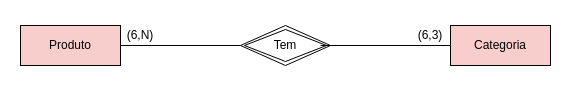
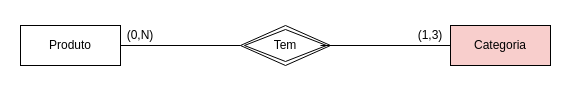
  <mxCell id="0" />
  <mxCell id="1" parent="0" />
- <mxCell id="2" value="Produto" style="whiteSpace=wrap;html=1;align=center;fillColor=#f8cecc;" vertex="1" parent="1"><mxGeometry x="20" y="25" width="100" height="40" as="geometry" /></mxCell>
+ <mxCell id="2" value="Produto" style="whiteSpace=wrap;html=1;align=center;" vertex="1" parent="1"><mxGeometry x="20" y="25" width="100" height="40" as="geometry" /></mxCell>
  <mxCell id="3" value="Categoria" style="whiteSpace=wrap;html=1;align=center;fillColor=#f8cecc;" vertex="1" parent="1"><mxGeometry x="450" y="25" width="100" height="40" as="geometry" /></mxCell>
  <mxCell id="4" value="Tem" style="shape=rhombus;double=1;perimeter=rhombusPerimeter;whiteSpace=wrap;html=1;align=center;" vertex="1" parent="1"><mxGeometry x="240" y="25" width="90" height="40" as="geometry" /></mxCell>
  <mxCell id="5" value="" style="line;strokeWidth=1;rotatable=0;dashed=0;labelPosition=right;align=left;verticalAlign=middle;spacingTop=0;spacingLeft=6;points=[];portConstraint=eastwest;" vertex="1" parent="1"><mxGeometry x="320" y="40" width="130" height="10" as="geometry" /></mxCell>
  <mxCell id="6" value="" style="line;strokeWidth=1;rotatable=0;dashed=0;labelPosition=right;align=left;verticalAlign=middle;spacingTop=0;spacingLeft=6;points=[];portConstraint=eastwest;" vertex="1" parent="1"><mxGeometry x="120" y="40" width="120" height="10" as="geometry" /></mxCell>
- <mxCell id="7" value="(6,3)" style="text;html=1;strokeColor=none;fillColor=none;align=center;verticalAlign=middle;whiteSpace=wrap;rounded=0;" vertex="1" parent="1"><mxGeometry x="400" y="20" width="60" height="30" as="geometry" /></mxCell>
- <mxCell id="8" value="(6,N)" style="text;html=1;strokeColor=none;fillColor=none;align=center;verticalAlign=middle;whiteSpace=wrap;rounded=0;" vertex="1" parent="1"><mxGeometry x="110" y="20" width="60" height="30" as="geometry" /></mxCell>
+ <mxCell id="7" value="(1,3)" style="text;html=1;strokeColor=none;fillColor=none;align=center;verticalAlign=middle;whiteSpace=wrap;rounded=0;" vertex="1" parent="1"><mxGeometry x="400" y="20" width="60" height="30" as="geometry" /></mxCell>
+ <mxCell id="8" value="(0,N)" style="text;html=1;strokeColor=none;fillColor=none;align=center;verticalAlign=middle;whiteSpace=wrap;rounded=0;" vertex="1" parent="1"><mxGeometry x="110" y="20" width="60" height="30" as="geometry" /></mxCell>
